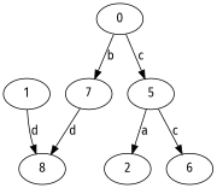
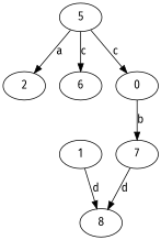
  strict digraph {
    fontname="Fira Sans"
    node [fontname="Fira Sans"]
    edge [fontname="Fira Sans"]
    1
    8
    n3 [label=7]
    5
    2
    6
    0
    1 -> 8 [label=d]
    n3 -> 8 [label=d]
    5 -> 2 [label=a]
    5 -> 6 [label=c]
    0 -> n3 [label=b]
-   0 -> 5 [label=c]
+   5 -> 0 [label=c]
  }
